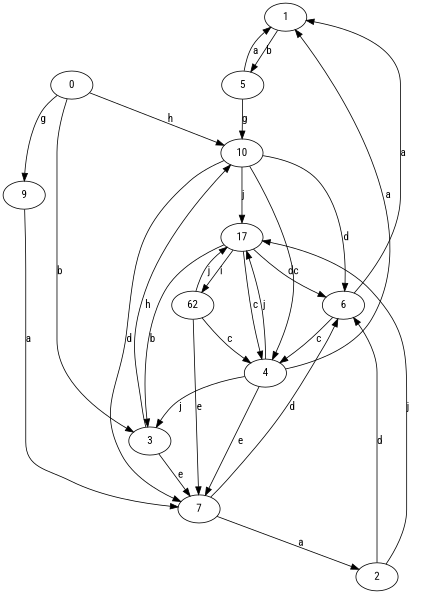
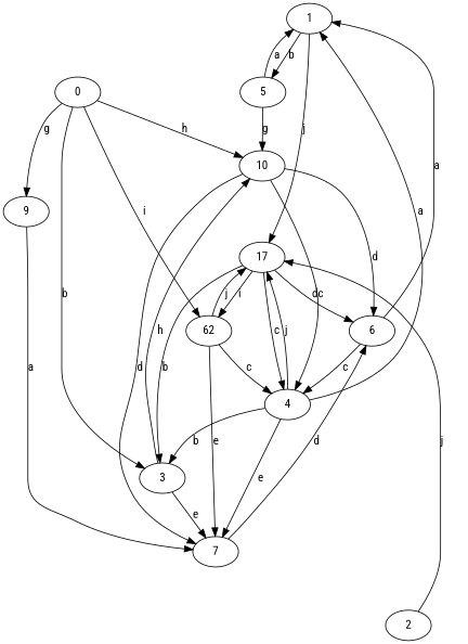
  strict digraph {
    fontname="Roboto Condensed"
    node [fontname="Roboto Condensed"]
    edge [fontname="Roboto Condensed"]
    1
    5
    n3 [label=17]
    10
    6
    3
    n7 [label=62]
    4
    2
    7
    0
    9
    1 -> 5 [label=b]
-   10 -> n3 [label=j]
+   1 -> n3 [label=j]
    5 -> 1 [label=a]
    5 -> 10 [label=g]
    n3 -> 6 [label=d]
    n3 -> 3 [label=b]
    n3 -> n7 [label=i]
    n3 -> 4 [label=c]
    10 -> 6 [label=d]
    10 -> 4 [label=c]
    10 -> 7 [label=d]
    6 -> 1 [label=a]
    6 -> 4 [label=c]
    3 -> 10 [label=h]
    3 -> 7 [label=e]
    n7 -> n3 [label=j]
    n7 -> 4 [label=c]
    n7 -> 7 [label=e]
    4 -> 1 [label=a]
    4 -> n3 [label=j]
-   4 -> 3 [label=j]
+   4 -> 3 [label=b]
    4 -> 7 [label=e]
    2 -> n3 [label=j]
-   2 -> 6 [label=d]
    7 -> 6 [label=d]
-   7 -> 2 [label=a]
    0 -> 10 [label=h]
    0 -> 3 [label=b]
+   0 -> n7 [label=i]
    0 -> 9 [label=g]
    9 -> 7 [label=a]
  }
